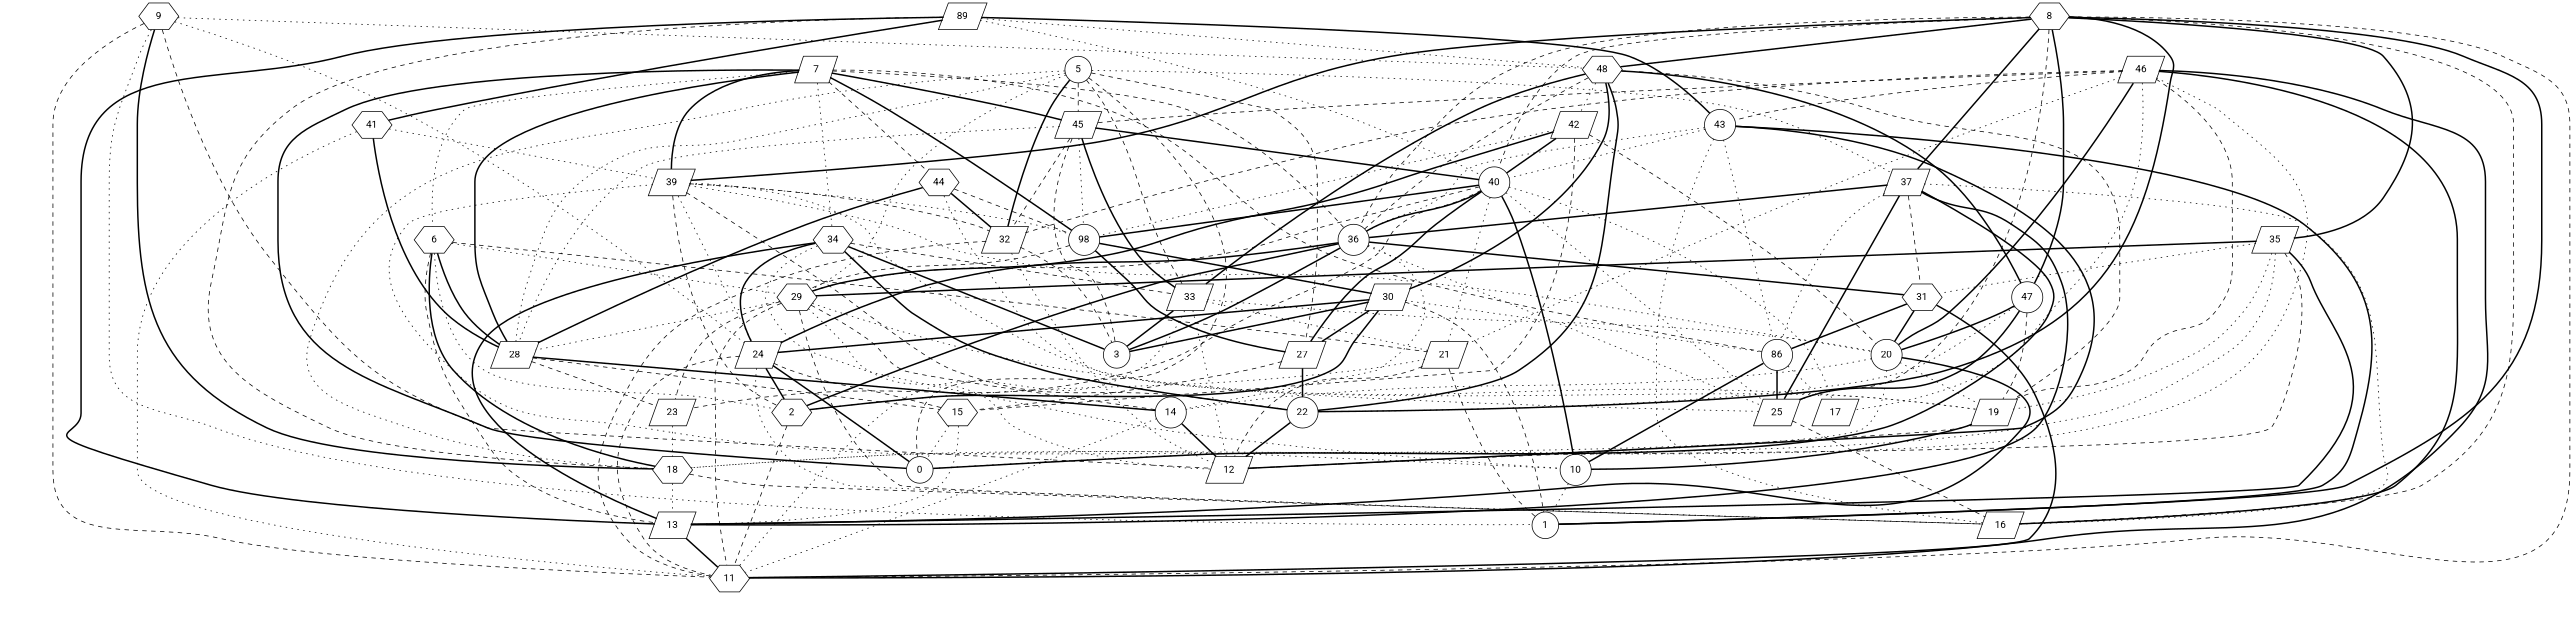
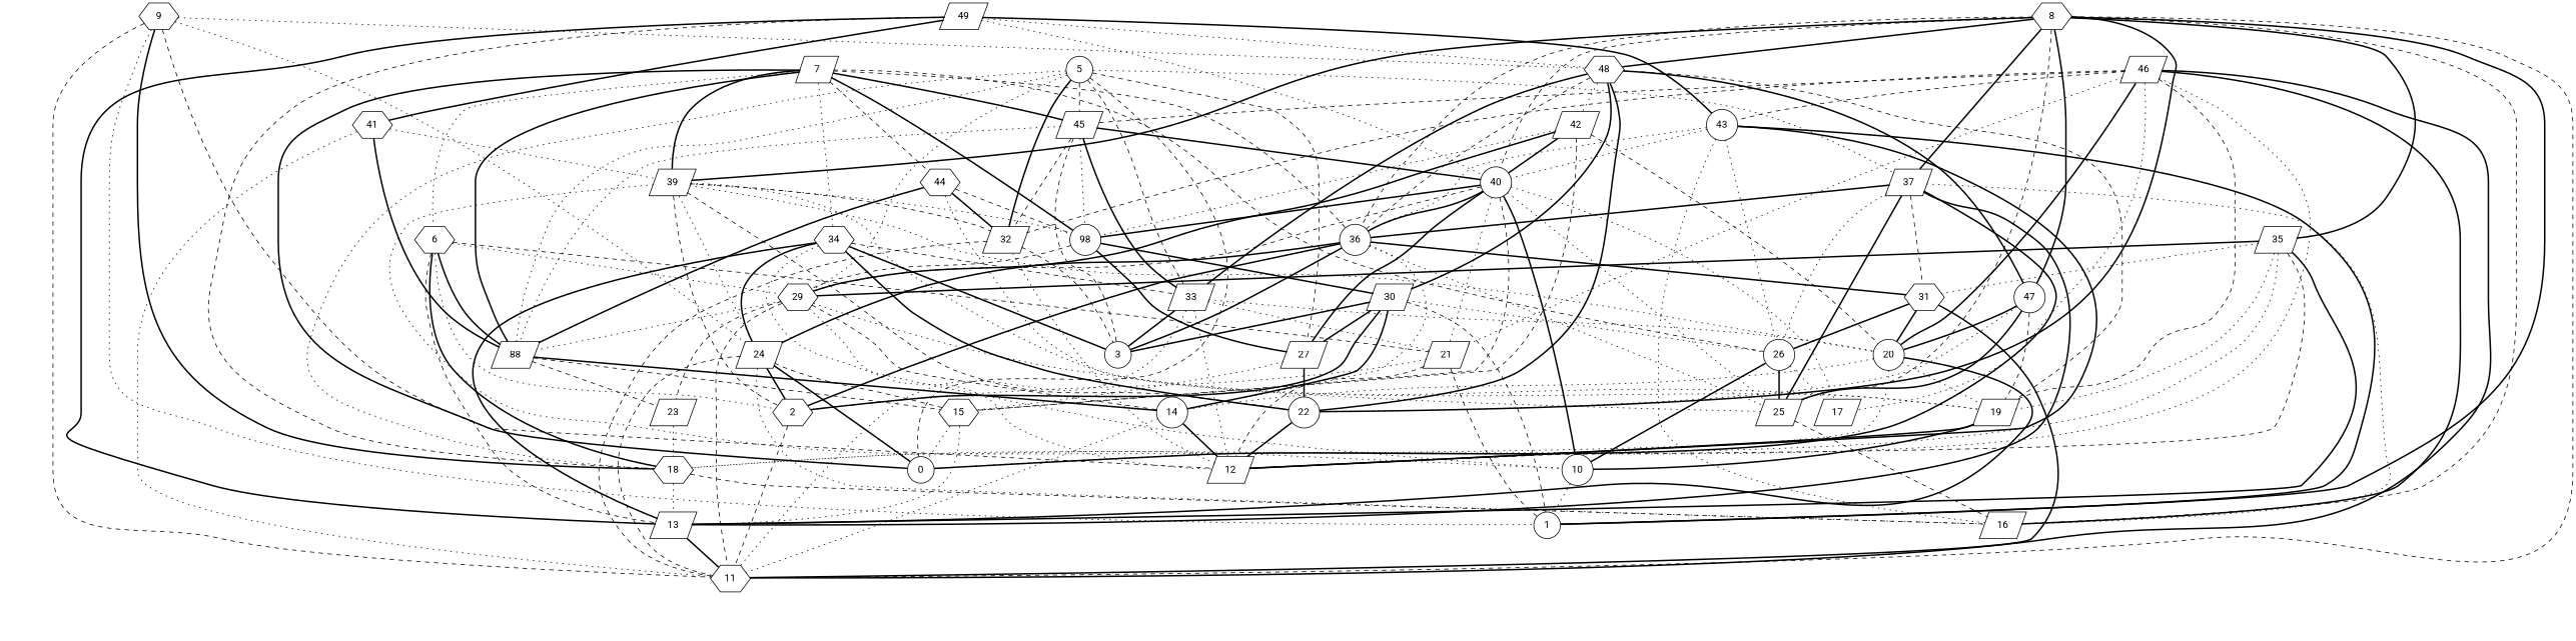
  digraph {
    fontname=Roboto
    node [fontname=Roboto shape=parallelogram]
    edge [color=black dir=none fontname=Roboto style=bold]
    9 [shape=hexagon]
    1 [shape=circle]
    12
    24
    48 [shape=hexagon]
    11 [shape=hexagon]
    18 [shape=hexagon]
    15 [shape=hexagon]
    0 [shape=circle]
    16
    2 [shape=hexagon]
    33
    22 [shape=circle]
    36 [shape=circle]
    47 [shape=circle]
    30
    42
    19
    13
    27
    35
    31 [shape=hexagon]
    29 [shape=hexagon]
    20 [shape=circle]
-   26 [shape=circle label=86]
+   26 [shape=circle]
    23
    14 [shape=circle]
-   28
+   28 [label=88]
    5 [shape=circle]
    37
    45
    32
    25
    40 [shape=circle]
    n35 [label=98 shape=circle]
    3 [shape=circle]
    21
    8 [shape=hexagon]
    39
    17
    10 [shape=circle]
-   49 [label=89]
+   49
    41 [shape=hexagon]
    43 [shape=circle]
    46
    34 [shape=hexagon]
    7
    6 [shape=hexagon]
    44 [shape=hexagon]
    subgraph sub_1 {
      9
      1
      12
      24
      48
      11
      18
      15
      0
      16
      2
      33
      22
      36
      47
      30
      42
      19
      13
      27
      35
      31
      29
      20
      26
      23
      14
      28
      5
      37
      45
      32
      25
      40
      n35
      3
      21
      8
      39
      17
      10
      49
      41
      43
      46
      34
      7
      6
      44
    }
    9 -> 1 [style=dotted]
    9 -> 12 [style=dashed]
    9 -> 24 [style=dotted]
    9 -> 48 [style=dotted]
    9 -> 11 [style=dashed]
    9 -> 18
    24 -> 11 [style=dashed]
    24 -> 15 [style=dashed]
    24 -> 0
    24 -> 16 [style=dotted]
    24 -> 2
    48 -> 33
    48 -> 22
    48 -> 36 [style=dashed]
    48 -> 47
    48 -> 30
    48 -> 42 [style=dotted]
    48 -> 19 [style=dashed]
    18 -> 16 [style=dashed]
    18 -> 13 [style=dotted]
    15 -> 0 [style=dotted]
    15 -> 13 [style=dotted]
    2 -> 11 [style=dashed]
    33 -> 12 [style=dotted]
    33 -> 11 [style=dotted]
    33 -> 20 [style=dotted]
    33 -> 3
    33 -> 21 [style=dotted]
    22 -> 12
    36 -> 24
    36 -> 2
    36 -> 31
    36 -> 14 [style=dotted]
    36 -> 25 [style=dotted]
    36 -> 3
    47 -> 22 [style=dotted]
    47 -> 19 [style=dashed]
    47 -> 20
    47 -> 25
    30 -> 1 [style=dashed]
-   30 -> 24
+   30 -> 14
    30 -> 2
    30 -> 27
    30 -> 26 [style=dotted]
    30 -> 3
    42 -> 15 [style=dashed]
    42 -> 29
    42 -> 20 [style=dashed]
    42 -> 40
    42 -> n35 [style=dotted]
-   19 -> 12 [style=dashed]
+   19 -> 12
    19 -> 10
    13 -> 11
-   27 -> 15 [style=dashed]
+   27 -> 15 [style=dotted]
    27 -> 22
    35 -> 12 [style=dashed]
    35 -> 18 [style=dotted]
    35 -> 19 [style=dotted]
    35 -> 13
    35 -> 31 [style=dotted]
    35 -> 29
    31 -> 11
    31 -> 20
    31 -> 26
    29 -> 12 [style=dotted]
    29 -> 11 [style=dashed]
-   29 -> 16 [style=dashed]
    29 -> 19 [style=dotted]
    29 -> 23 [style=dashed]
    29 -> 14 [style=dashed]
    29 -> 28 [style=dotted]
    20 -> 18 [style=dotted]
    20 -> 19 [style=dotted]
    20 -> 13
    20 -> 14 [style=dotted]
    26 -> 25
    26 -> 17 [style=dotted]
    26 -> 10
    23 -> 18 [style=dotted]
    14 -> 12
    14 -> 11 [style=dotted]
    28 -> 15 [style=dashed]
    28 -> 23 [style=dashed]
    28 -> 14
    5 -> 18 [style=dotted]
    5 -> 0 [style=dashed]
    5 -> 33 [style=dashed]
    5 -> 27 [style=dashed]
    5 -> 29 [style=dotted]
    5 -> 28 [style=dotted]
    5 -> 37 [style=dotted]
    5 -> 45 [style=dashed]
    5 -> 32
    37 -> 0
    37 -> 16 [style=dotted]
    37 -> 36
    37 -> 13
    37 -> 31 [style=dashed]
    37 -> 26 [style=dotted]
    37 -> 25
    45 -> 33
    45 -> 28 [style=dotted]
    45 -> 32 [style=dashed]
    45 -> 40
    45 -> n35 [style=dotted]
    45 -> 3 [style=dashed]
    32 -> 12 [style=dotted]
    32 -> 11 [style=dashed]
    32 -> 3 [style=dashed]
    25 -> 16 [style=dashed]
-   40 -> 23 [style=dashed]
+   40 -> 15 [style=dashed]
    40 -> 36
    40 -> 27
    40 -> 29 [style=dashed]
    40 -> 25 [style=dotted]
    40 -> n35
    40 -> 21 [style=dotted]
    40 -> 17 [style=dotted]
    40 -> 10
    n35 -> 30
    n35 -> 27
    n35 -> 29 [style=dashed]
    21 -> 1 [style=dashed]
    21 -> 12 [style=dashed]
    21 -> 2 [style=dotted]
    8 -> 1
    8 -> 48
    8 -> 11 [style=dashed]
    8 -> 16 [style=dashed]
    8 -> 22
    8 -> 36 [style=dashed]
    8 -> 47
    8 -> 35
    8 -> 37
    8 -> 25 [style=dashed]
    8 -> 40 [style=dashed]
    8 -> 39
    39 -> 24 [style=dotted]
    39 -> 2 [style=dashed]
    39 -> 22 [style=dashed]
    39 -> 19 [style=dotted]
    39 -> 20 [style=dotted]
    39 -> 32 [style=dashed]
    39 -> n35 [style=dotted]
    39 -> 10 [style=dotted]
    10 -> 1 [style=dotted]
    49 -> 48 [style=dotted]
    49 -> 18 [style=dashed]
    49 -> 13
    49 -> 40 [style=dotted]
    49 -> 41
    49 -> 43
    41 -> 11 [style=dotted]
    41 -> 28
    41 -> 39 [style=dotted]
    43 -> 1
    43 -> 12
    43 -> 16 [style=dotted]
    43 -> 36 [style=dotted]
    43 -> 26 [style=dotted]
    43 -> 40 [style=dotted]
    46 -> 11
    46 -> 0 [style=dotted]
    46 -> 16
    46 -> 19 [style=dashed]
    46 -> 20
    46 -> 45 [style=dashed]
    46 -> 32 [style=dashed]
    46 -> 21 [style=dotted]
    46 -> 17 [style=dotted]
    46 -> 43 [style=dashed]
    34 -> 24
    34 -> 33 [style=dashed]
    34 -> 22
    34 -> 13
    34 -> 3
    34 -> 10 [style=dotted]
    7 -> 0
    7 -> 36 [style=dashed]
    7 -> 26 [style=dashed]
    7 -> 28
    7 -> 45
    7 -> n35
    7 -> 39
    7 -> 34 [style=dotted]
    7 -> 6 [style=dotted]
    7 -> 44 [style=dashed]
    6 -> 18
    6 -> 2 [style=dotted]
    6 -> 13 [style=dashed]
    6 -> 29 [style=dotted]
    6 -> 28
    6 -> 21 [style=dashed]
    44 -> 28
    44 -> 32
    44 -> 25 [style=dotted]
    44 -> n35 [style=dashed]
  }
